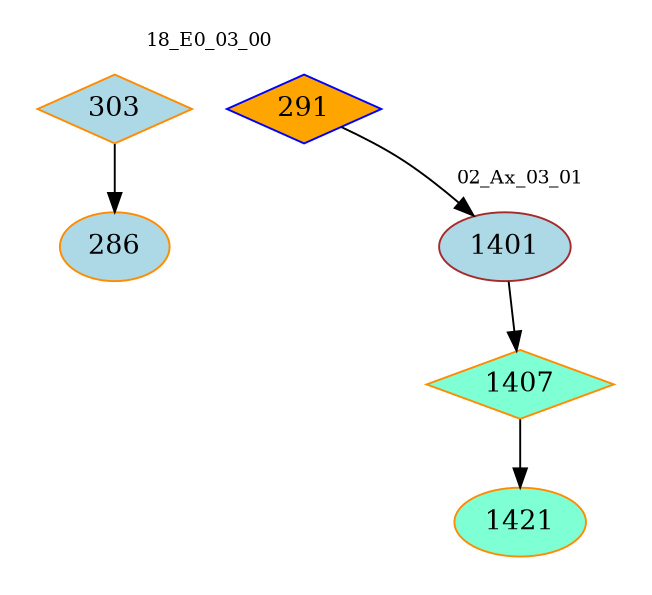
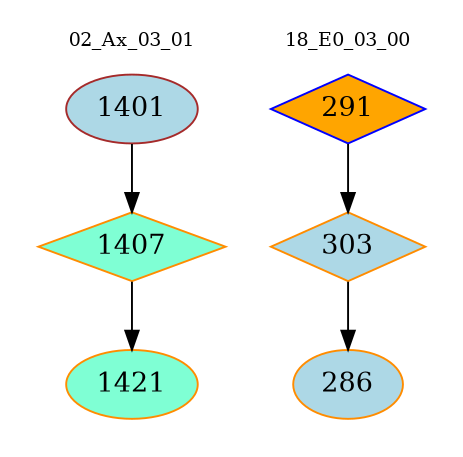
  digraph {
    node [color=darkorange fillcolor=lightblue shape=diamond style=filled]
    edge [color=black]
    n1 [fillcolor=aquamarine label=1407]
    n2 [color=brown label=1401 shape=ellipse]
    n3 [fillcolor=aquamarine label=1421 shape=ellipse]
    n4 [color=blue fillcolor=orange label=291]
    n5 [label=286 shape=ellipse]
    n6 [label=303]
    subgraph cluster_1 {
      color=white
      fontsize=10
      label="02_Ax_03_01"
      n1
      n2
      n3
    }
    subgraph cluster_2 {
      color=white
      fontsize=10
      label="18_E0_03_00"
      n4
      n5
      n6
    }
    n1 -> n3
    n2 -> n1
-   n4 -> n2
+   n4 -> n6
    n6 -> n5
  }
